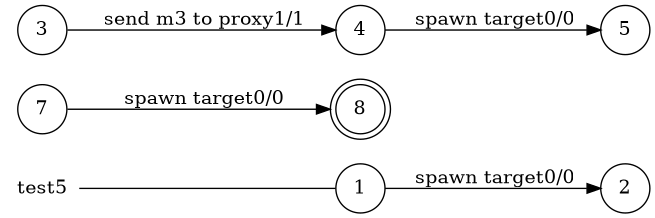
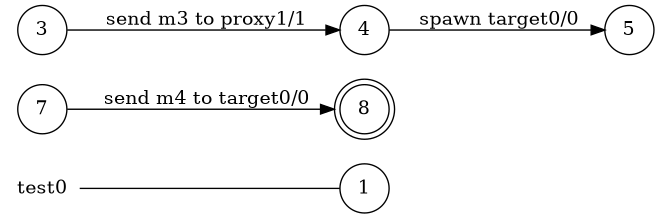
  digraph {
    fontname="DejaVu Serif"
    rankdir=LR
    node [fontname="DejaVu Serif" shape=circle]
    edge [fontname="DejaVu Serif"]
-   n1 [label=test5 shape=plaintext]
+   n1 [label=test0 shape=plaintext]
    n2 [label=1]
-   n3 [label=2]
    n4 [label=8 shape=doublecircle]
    n5 [label=7]
    n6 [label=3]
    n7 [label=4]
    n8 [label=5]
    n1 -> n2 [arrowhead=none]
-   n2 -> n3 [label="spawn target0/0"]
-   n5 -> n4 [label="spawn target0/0"]
+   n5 -> n4 [label="send m4 to target0/0"]
    n6 -> n7 [label="send m3 to proxy1/1"]
    n7 -> n8 [label="spawn target0/0"]
  }
